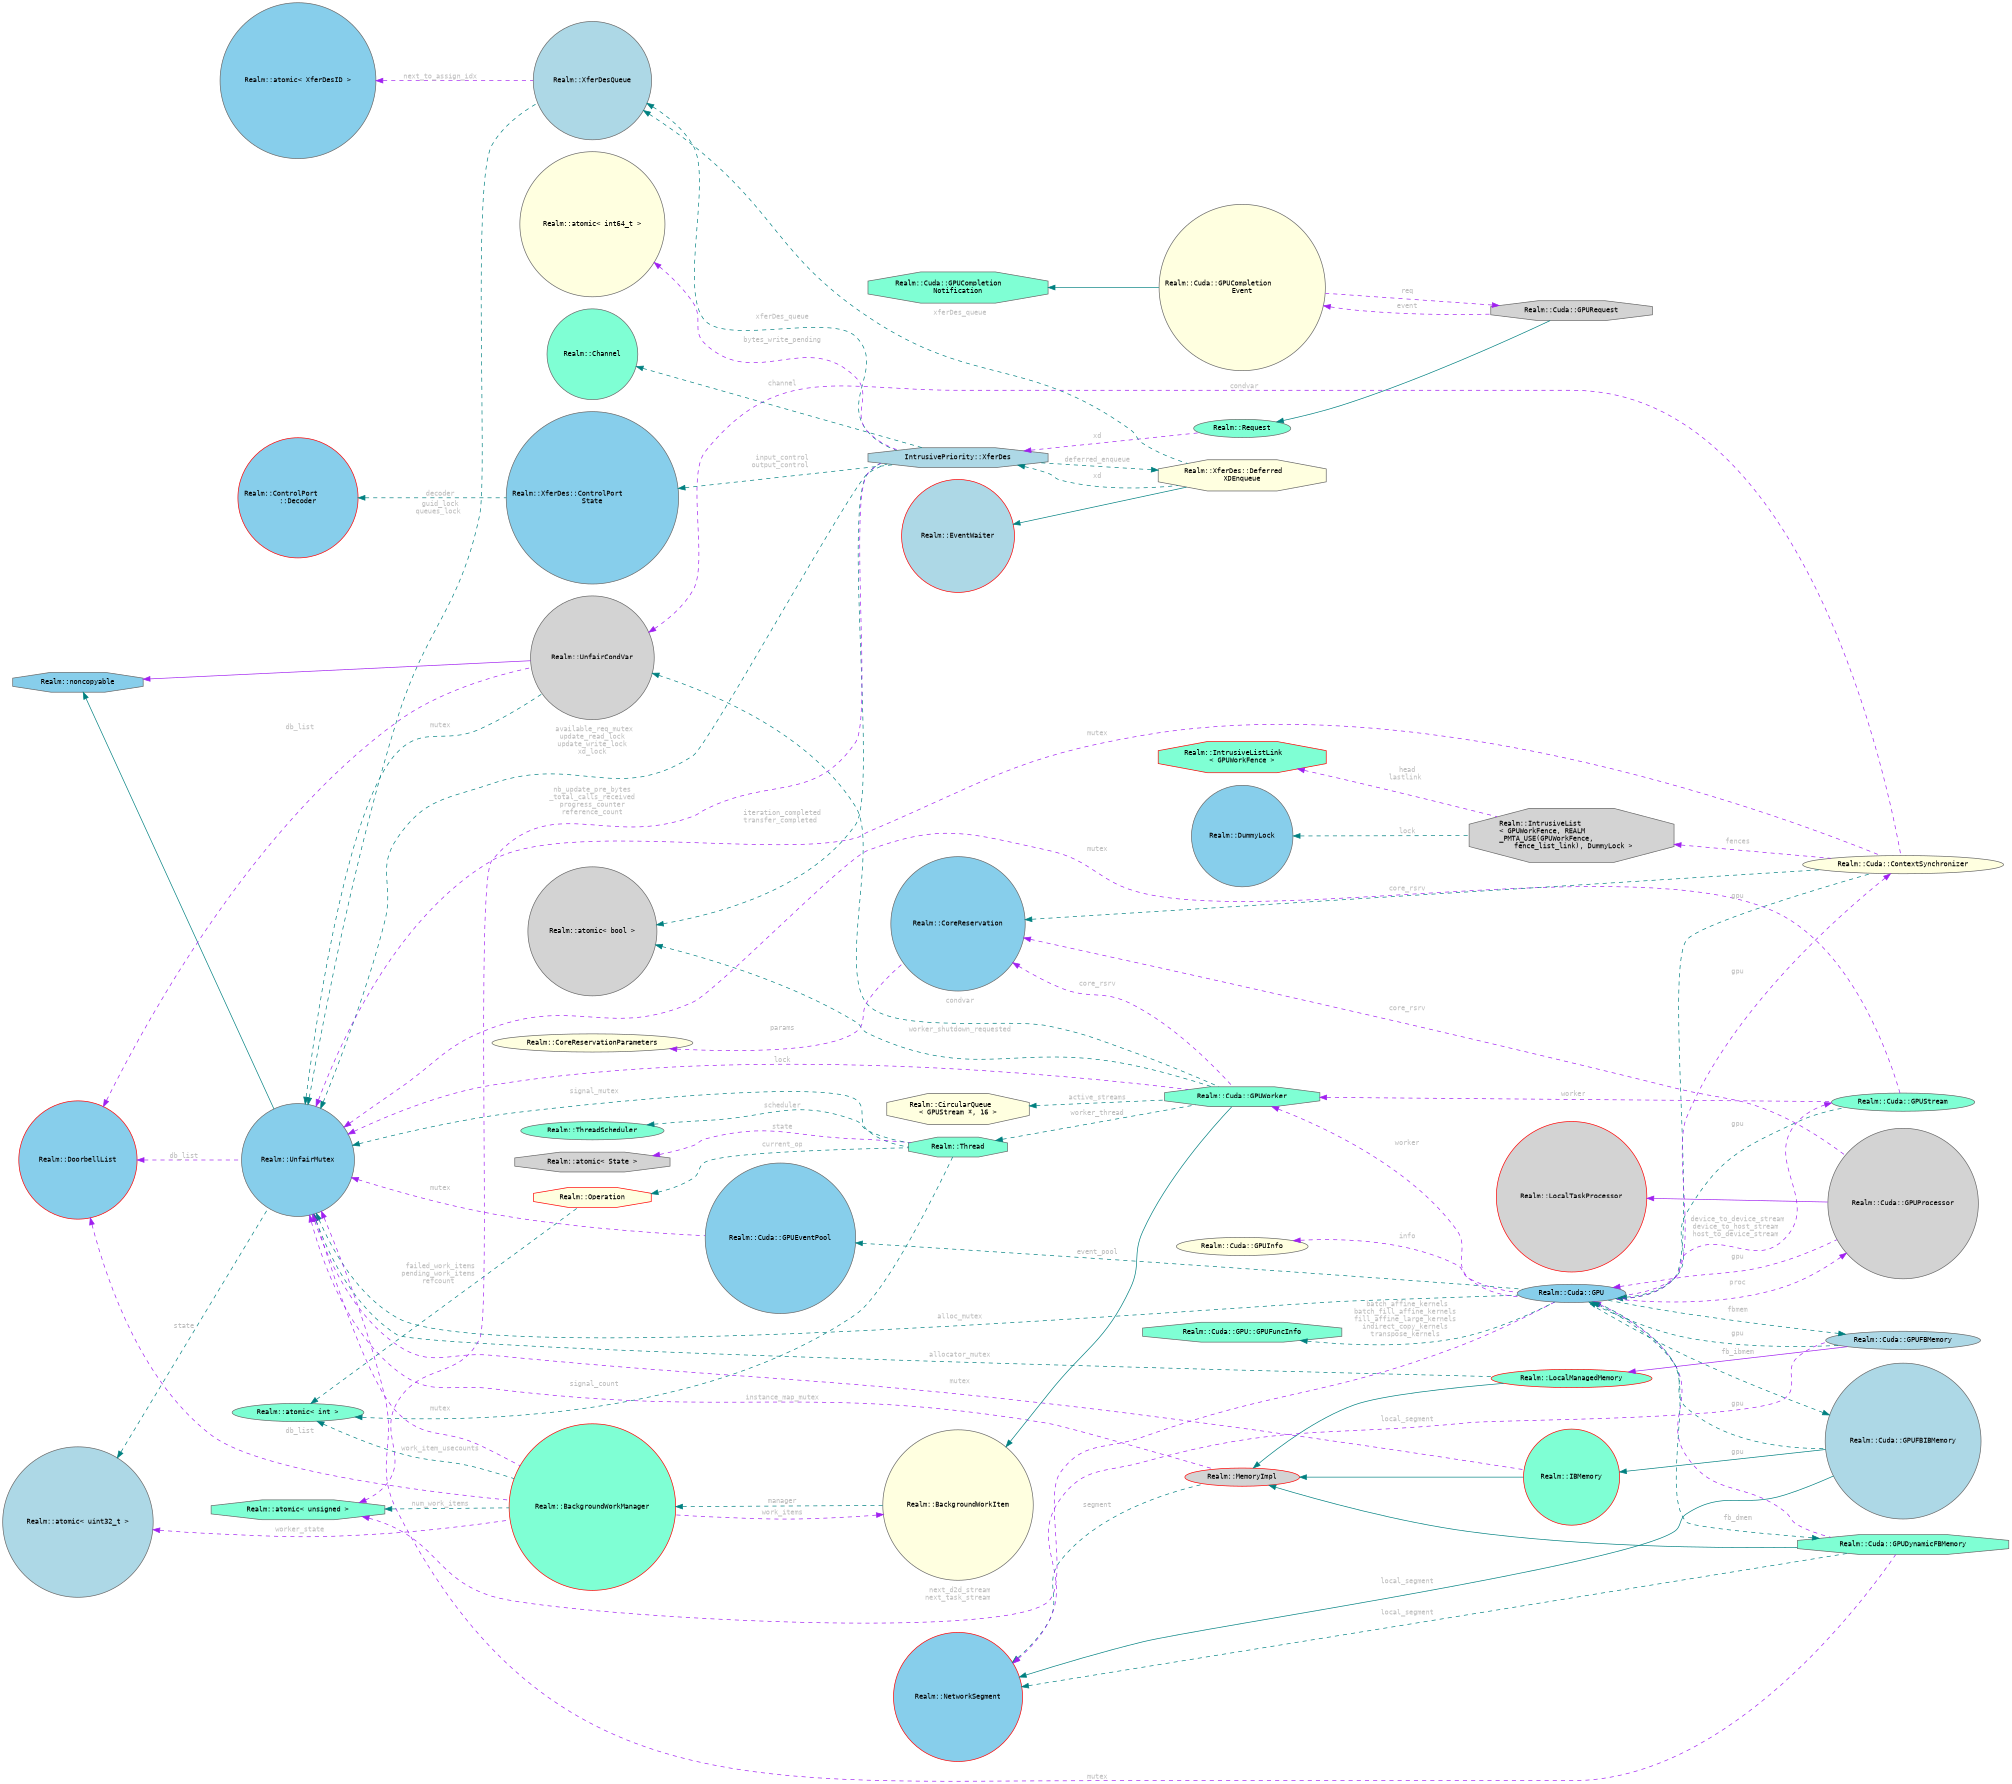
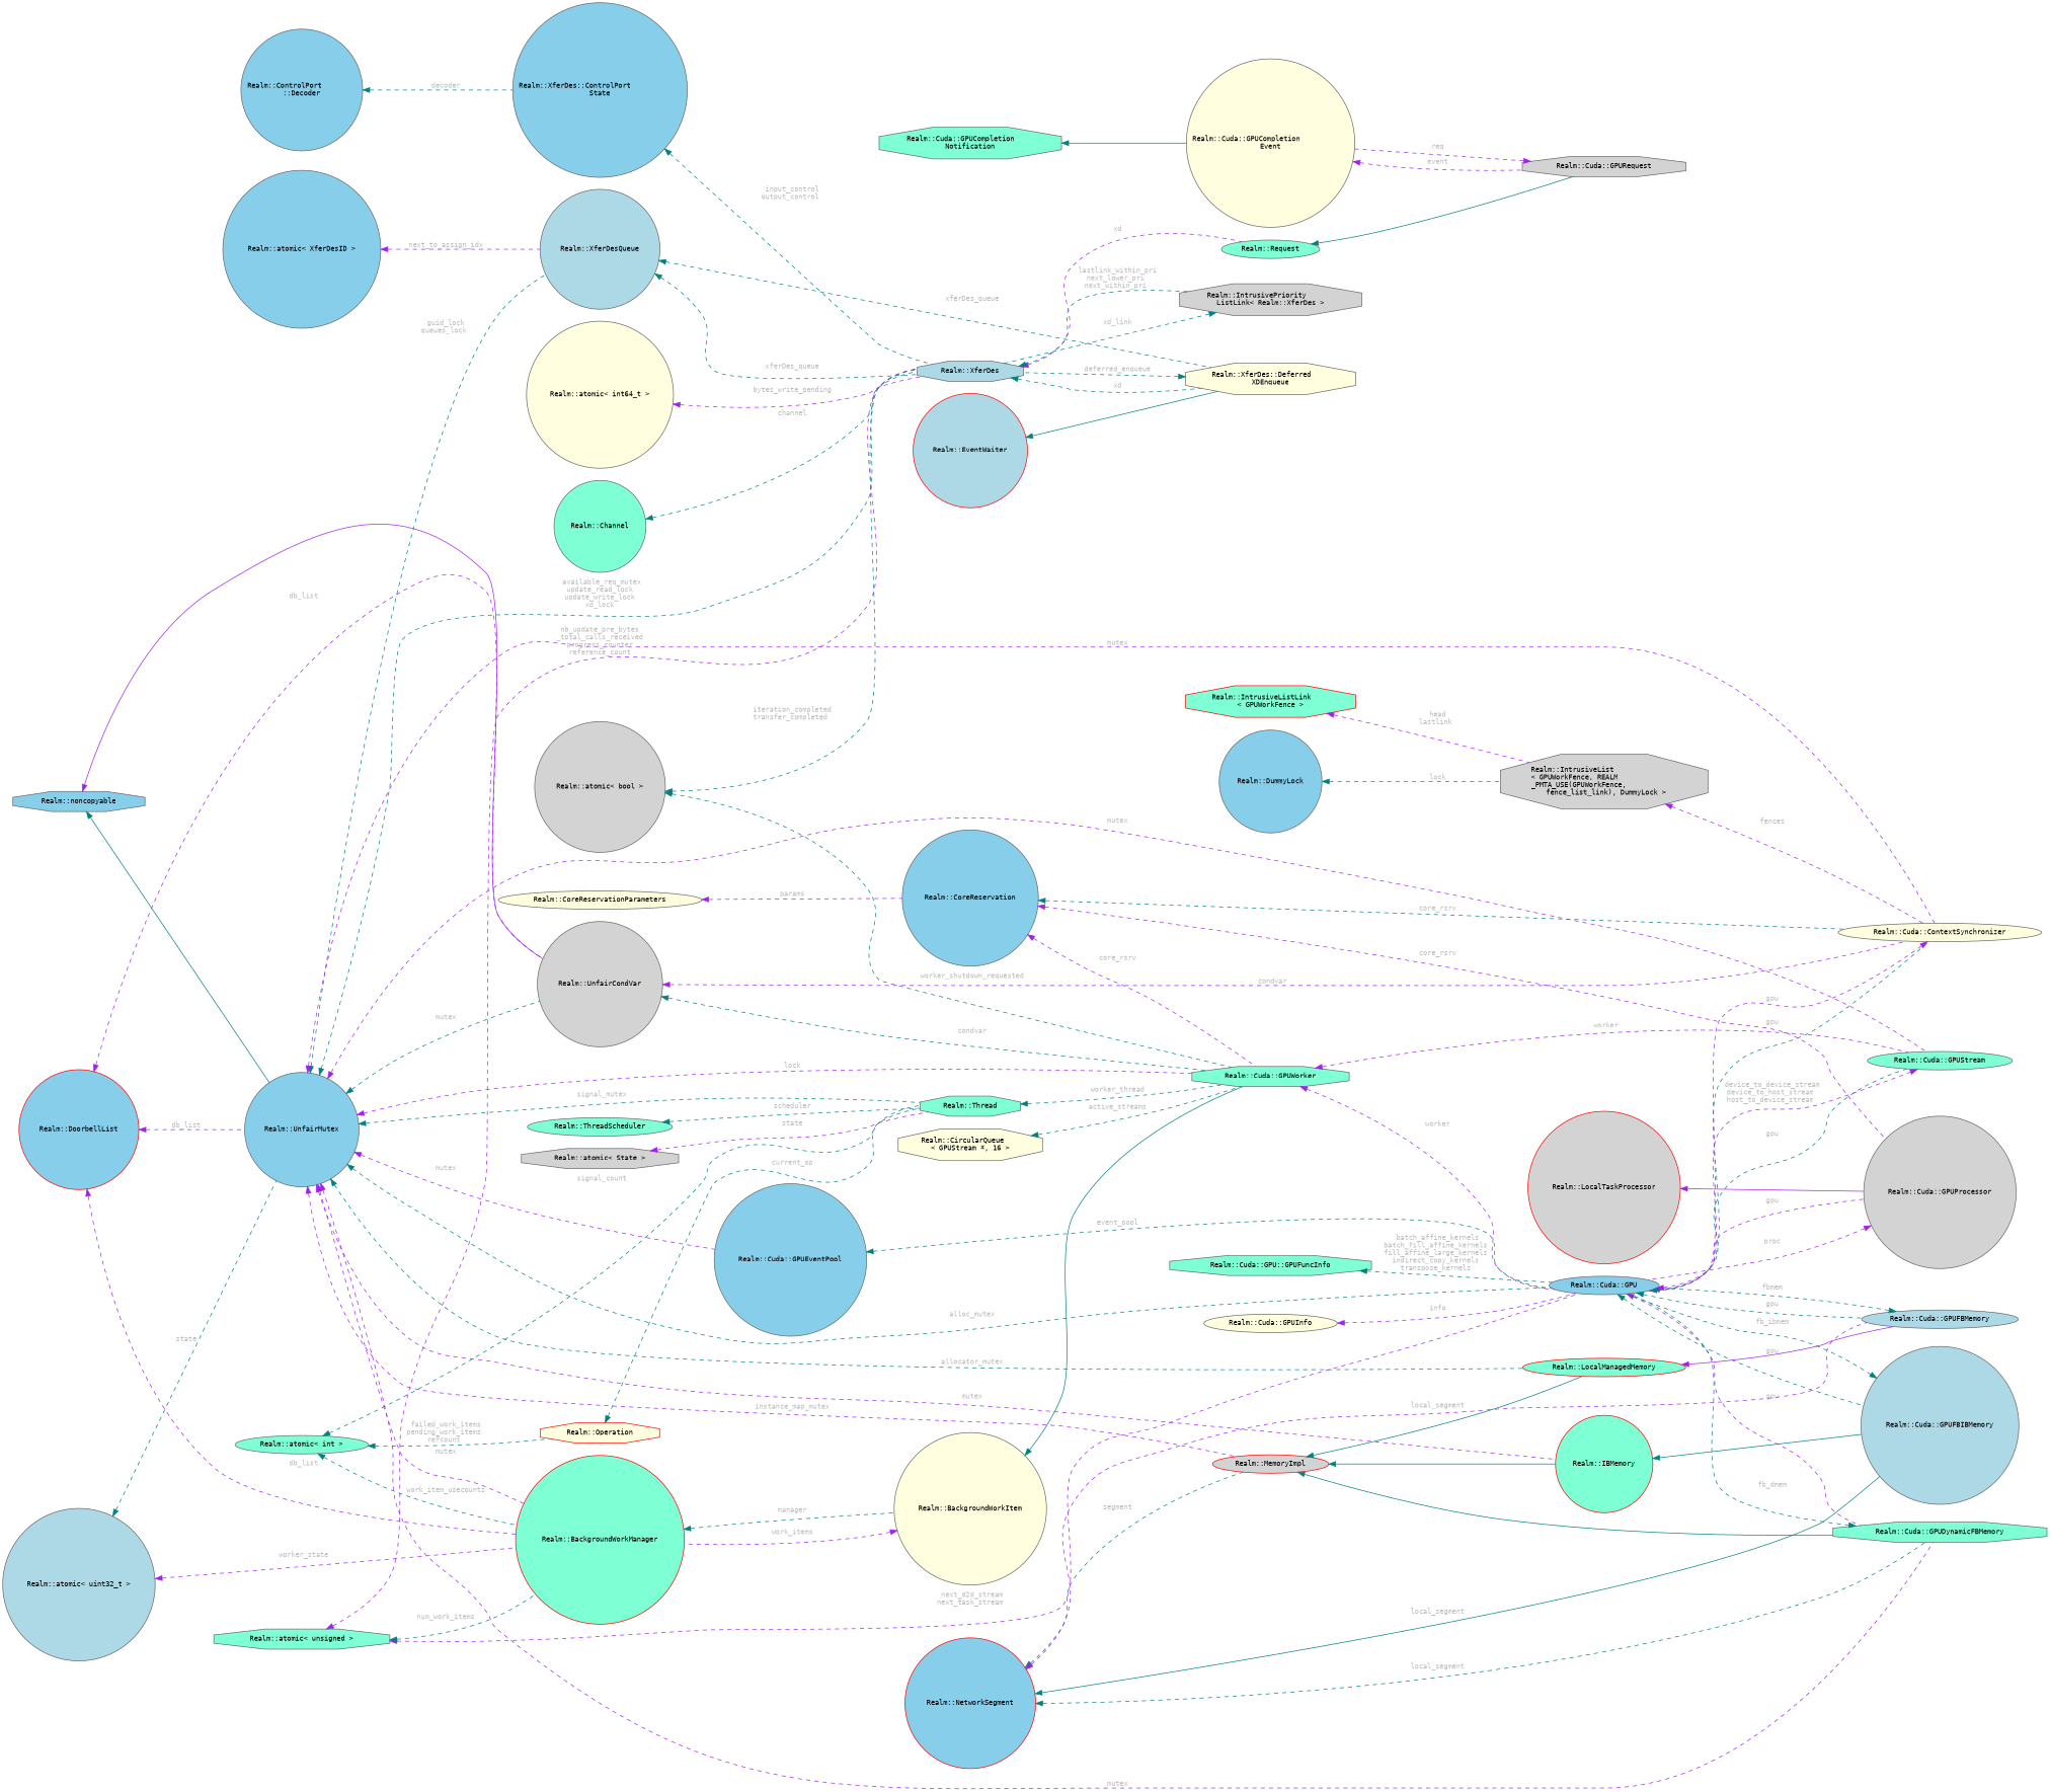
  digraph {
    fontname="DejaVu Sans Mono"
    rankdir=LR
    node [color=gray40 fillcolor=aquamarine fontname="DejaVu Sans Mono" fontsize=10 shape=circle style=filled]
    edge [color=teal dir=back fontcolor=grey fontname="DejaVu Sans Mono" fontsize=10 labelfontname=Helvetica labelfontsize=10 style=dashed]
    n1 [fillcolor=lightyellow fontcolor=black height=0.2 label="Realm::Cuda::GPUCompletion\lEvent" width=0.4]
    n2 [fillcolor=lightgrey height=0.2 label="Realm::Cuda::GPURequest" shape=octagon width=0.4]
    n3 [height=0.2 label="Realm::Cuda::GPUCompletion\lNotification" shape=octagon width=0.4]
    n4 [height=0.2 label="Realm::Request" shape=ellipse width=0.4]
-   n5 [fillcolor=lightblue height=0.2 label="IntrusivePriority::XferDes" shape=octagon width=0.4]
+   n5 [fillcolor=lightblue height=0.2 label="Realm::XferDes" shape=octagon width=0.4]
+   n6 [fillcolor=lightgrey height=0.2 label="Realm::IntrusivePriority\lListLink\< Realm::XferDes \>" shape=octagon width=0.4]
    n7 [fillcolor=lightyellow height=0.2 label="Realm::XferDes::Deferred\lXDEnqueue" shape=octagon width=0.4]
    n8 [fillcolor=lightblue height=0.2 label="Realm::XferDesQueue" width=0.4]
    n9 [fillcolor=skyblue height=0.2 label="Realm::UnfairMutex" width=0.4]
    n10 [fillcolor=skyblue height=0.2 label="Realm::Cuda::GPU" shape=ellipse width=0.4]
    n11 [fillcolor=lightyellow height=0.2 label="Realm::Cuda::ContextSynchronizer" shape=ellipse width=0.4]
    n12 [fillcolor=lightgrey height=0.2 label="Realm::UnfairCondVar" width=0.4]
    n13 [height=0.2 label="Realm::Cuda::GPUWorker" shape=octagon width=0.4]
    n14 [color=red height=0.2 label="Realm::BackgroundWorkManager" width=0.4]
    n15 [height=0.2 label="Realm::Thread" shape=octagon width=0.4]
    n16 [color=red height=0.2 label="Realm::LocalManagedMemory" shape=ellipse width=0.4]
    n17 [color=red fillcolor=lightgrey height=0.2 label="Realm::MemoryImpl" shape=ellipse width=0.4]
    n18 [height=0.2 label="Realm::Cuda::GPUDynamicFBMemory" shape=octagon width=0.4]
    n19 [color=red height=0.2 label="Realm::IBMemory" width=0.4]
    n20 [height=0.2 label="Realm::Cuda::GPUStream" shape=ellipse width=0.4]
    n21 [fillcolor=skyblue height=0.2 label="Realm::Cuda::GPUEventPool" width=0.4]
    n22 [fillcolor=lightgrey height=0.2 label="Realm::Cuda::GPUProcessor" width=0.4]
    n23 [fillcolor=lightblue height=0.2 label="Realm::Cuda::GPUFBMemory" shape=ellipse width=0.4]
    n24 [fillcolor=lightblue height=0.2 label="Realm::Cuda::GPUFBIBMemory" width=0.4]
    n25 [fillcolor=lightyellow height=0.2 label="Realm::BackgroundWorkItem" width=0.4]
    n26 [fillcolor=skyblue height=0.2 label="Realm::noncopyable" shape=octagon width=0.4]
    n27 [fillcolor=lightblue height=0.2 label="Realm::atomic\< uint32_t \>" width=0.4]
    n28 [color=red fillcolor=skyblue height=0.2 label="Realm::DoorbellList" width=0.4]
    n29 [fillcolor=skyblue height=0.2 label="Realm::atomic\< XferDesID \>" width=0.4]
    n30 [fillcolor=lightgrey height=0.2 label="Realm::atomic\< bool \>" width=0.4]
    n31 [fillcolor=lightyellow height=0.2 label="Realm::atomic\< int64_t \>" width=0.4]
    n32 [fillcolor=skyblue height=0.2 label="Realm::XferDes::ControlPort\lState" width=0.4]
-   n33 [color=red fillcolor=skyblue height=0.2 label="Realm::ControlPort\l::Decoder" width=0.4]
+   n33 [fillcolor=skyblue height=0.2 label="Realm::ControlPort\l::Decoder" width=0.4]
    n34 [height=0.2 label="Realm::Channel" width=0.4]
    n35 [height=0.2 label="Realm::atomic\< unsigned \>" shape=octagon width=0.4]
    n36 [color=red fillcolor=lightblue height=0.2 label="Realm::EventWaiter" width=0.4]
    n37 [fillcolor=lightgrey height=0.2 label="Realm::IntrusiveList\l\< GPUWorkFence, REALM\l_PMTA_USE(GPUWorkFence,\l fence_list_link), DummyLock \>" shape=octagon width=0.4]
    n38 [fillcolor=skyblue height=0.2 label="Realm::DummyLock" width=0.4]
    n39 [color=red height=0.2 label="Realm::IntrusiveListLink\l\< GPUWorkFence \>" shape=octagon width=0.4]
    n40 [fillcolor=skyblue height=0.2 label="Realm::CoreReservation" width=0.4]
    n41 [fillcolor=lightyellow height=0.2 label="Realm::CoreReservationParameters" shape=ellipse width=0.4]
    n42 [fillcolor=lightyellow height=0.2 label="Realm::Cuda::GPUInfo" shape=ellipse width=0.4]
    n43 [height=0.2 label="Realm::atomic\< int \>" shape=ellipse width=0.4]
    n44 [color=red fillcolor=lightyellow height=0.2 label="Realm::Operation" shape=octagon width=0.4]
    n45 [fillcolor=lightyellow height=0.2 label="Realm::CircularQueue\l\< GPUStream *, 16 \>" shape=octagon width=0.4]
    n46 [fillcolor=lightgrey height=0.2 label="Realm::atomic\< State \>" shape=octagon width=0.4]
    n47 [height=0.2 label="Realm::ThreadScheduler" shape=ellipse width=0.4]
    n48 [color=red fillcolor=lightgrey height=0.2 label="Realm::LocalTaskProcessor" width=0.4]
    n49 [color=red fillcolor=skyblue height=0.2 label="Realm::NetworkSegment" width=0.4]
    n50 [height=0.2 label="Realm::Cuda::GPU::GPUFuncInfo" shape=octagon width=0.4]
    n1 -> n2 [color=purple label=" event"]
    n2 -> n1 [color=purple label=" req"]
    n3 -> n1 [style=solid fontcolor=""]
    n4 -> n2 [style=solid fontcolor=""]
    n5 -> n4 [color=purple label=" xd"]
+   n5 -> n6 [label=" lastlink_within_pri\nnext_lower_pri\nnext_within_pri"]
    n5 -> n7 [label=" xd"]
+   n6 -> n5 [label=" xd_link"]
    n7 -> n5 [label=" deferred_enqueue"]
    n8 -> n5 [label=" xferDes_queue"]
    n8 -> n7 [label=" xferDes_queue"]
    n9 -> n5 [label=" available_req_mutex\nupdate_read_lock\nupdate_write_lock\nxd_lock"]
    n9 -> n8 [label=" guid_lock\nqueues_lock"]
    n9 -> n10 [label=" alloc_mutex"]
    n9 -> n11 [color=purple label=" mutex"]
    n9 -> n12 [label=" mutex"]
    n9 -> n13 [color=purple label=" lock"]
    n9 -> n14 [color=purple label=" mutex"]
    n9 -> n15 [label=" signal_mutex"]
    n9 -> n16 [label=" allocator_mutex"]
    n9 -> n17 [color=purple label=" instance_map_mutex"]
    n9 -> n18 [color=purple label=" mutex"]
    n9 -> n19 [color=purple label=" mutex"]
    n9 -> n20 [color=purple label=" mutex"]
    n9 -> n21 [color=purple label=" mutex"]
    n10 -> n11 [label=" gpu"]
    n10 -> n18 [color=purple label=" gpu"]
    n10 -> n20 [label=" gpu"]
    n10 -> n22 [color=purple label=" gpu"]
    n10 -> n23 [label=" gpu"]
    n10 -> n24 [label=" gpu"]
    n11 -> n10 [color=purple label=" gpu"]
    n12 -> n11 [color=purple label=" condvar"]
    n12 -> n13 [label=" condvar"]
    n13 -> n10 [color=purple label=" worker"]
    n13 -> n20 [color=purple label=" worker"]
    n14 -> n25 [label=" manager"]
    n15 -> n13 [label=" worker_thread"]
    n16 -> n23 [color=purple style=solid fontcolor=""]
    n17 -> n16 [style=solid fontcolor=""]
    n17 -> n18 [style=solid fontcolor=""]
    n17 -> n19 [style=solid fontcolor=""]
    n18 -> n10 [label=" fb_dmem"]
    n19 -> n24 [style=solid fontcolor=""]
    n20 -> n10 [color=purple label=" device_to_device_stream\ndevice_to_host_stream\nhost_to_device_stream"]
    n21 -> n10 [label=" event_pool"]
    n22 -> n10 [color=purple label=" proc"]
    n23 -> n10 [label=" fbmem"]
    n24 -> n10 [label=" fb_ibmem"]
    n25 -> n13 [style=solid fontcolor=""]
    n25 -> n14 [color=purple label=" work_items"]
    n26 -> n9 [style=solid fontcolor=""]
    n26 -> n12 [color=purple style=solid fontcolor=""]
    n27 -> n9 [label=" state"]
    n27 -> n14 [color=purple label=" worker_state"]
    n28 -> n9 [color=purple label=" db_list"]
    n28 -> n12 [color=purple label=" db_list"]
    n28 -> n14 [color=purple label=" db_list"]
    n29 -> n8 [color=purple label=" next_to_assign_idx"]
    n30 -> n5 [label=" iteration_completed\ntransfer_completed"]
    n30 -> n13 [label=" worker_shutdown_requested"]
    n31 -> n5 [color=purple label=" bytes_write_pending"]
    n32 -> n5 [label=" input_control\noutput_control"]
    n33 -> n32 [label=" decoder"]
    n34 -> n5 [label=" channel"]
    n35 -> n5 [color=purple label=" nb_update_pre_bytes\l_total_calls_received\nprogress_counter\nreference_count"]
    n35 -> n10 [color=purple label=" next_d2d_stream\nnext_task_stream"]
    n35 -> n14 [label=" num_work_items"]
    n36 -> n7 [style=solid fontcolor=""]
    n37 -> n11 [color=purple label=" fences"]
    n38 -> n37 [label=" lock"]
    n39 -> n37 [color=purple label=" head\nlastlink"]
    n40 -> n11 [label=" core_rsrv"]
    n40 -> n13 [color=purple label=" core_rsrv"]
    n40 -> n22 [color=purple label=" core_rsrv"]
    n41 -> n40 [color=purple label=" params"]
    n42 -> n10 [color=purple label=" info"]
    n43 -> n14 [label=" work_item_usecounts"]
    n43 -> n15 [label=" signal_count"]
    n43 -> n44 [label=" failed_work_items\npending_work_items\nrefcount"]
    n44 -> n15 [label=" current_op"]
    n45 -> n13 [label=" active_streams"]
    n46 -> n15 [color=purple label=" state"]
    n47 -> n15 [label=" scheduler"]
    n48 -> n22 [color=purple style=solid fontcolor=""]
    n49 -> n17 [label=" segment"]
    n49 -> n18 [label=" local_segment"]
    n49 -> n23 [color=purple label=" local_segment"]
    n49 -> n24 [label=" local_segment" style=solid]
    n50 -> n10 [label=" batch_affine_kernels\nbatch_fill_affine_kernels\nfill_affine_large_kernels\nindirect_copy_kernels\ntranspose_kernels"]
  }
